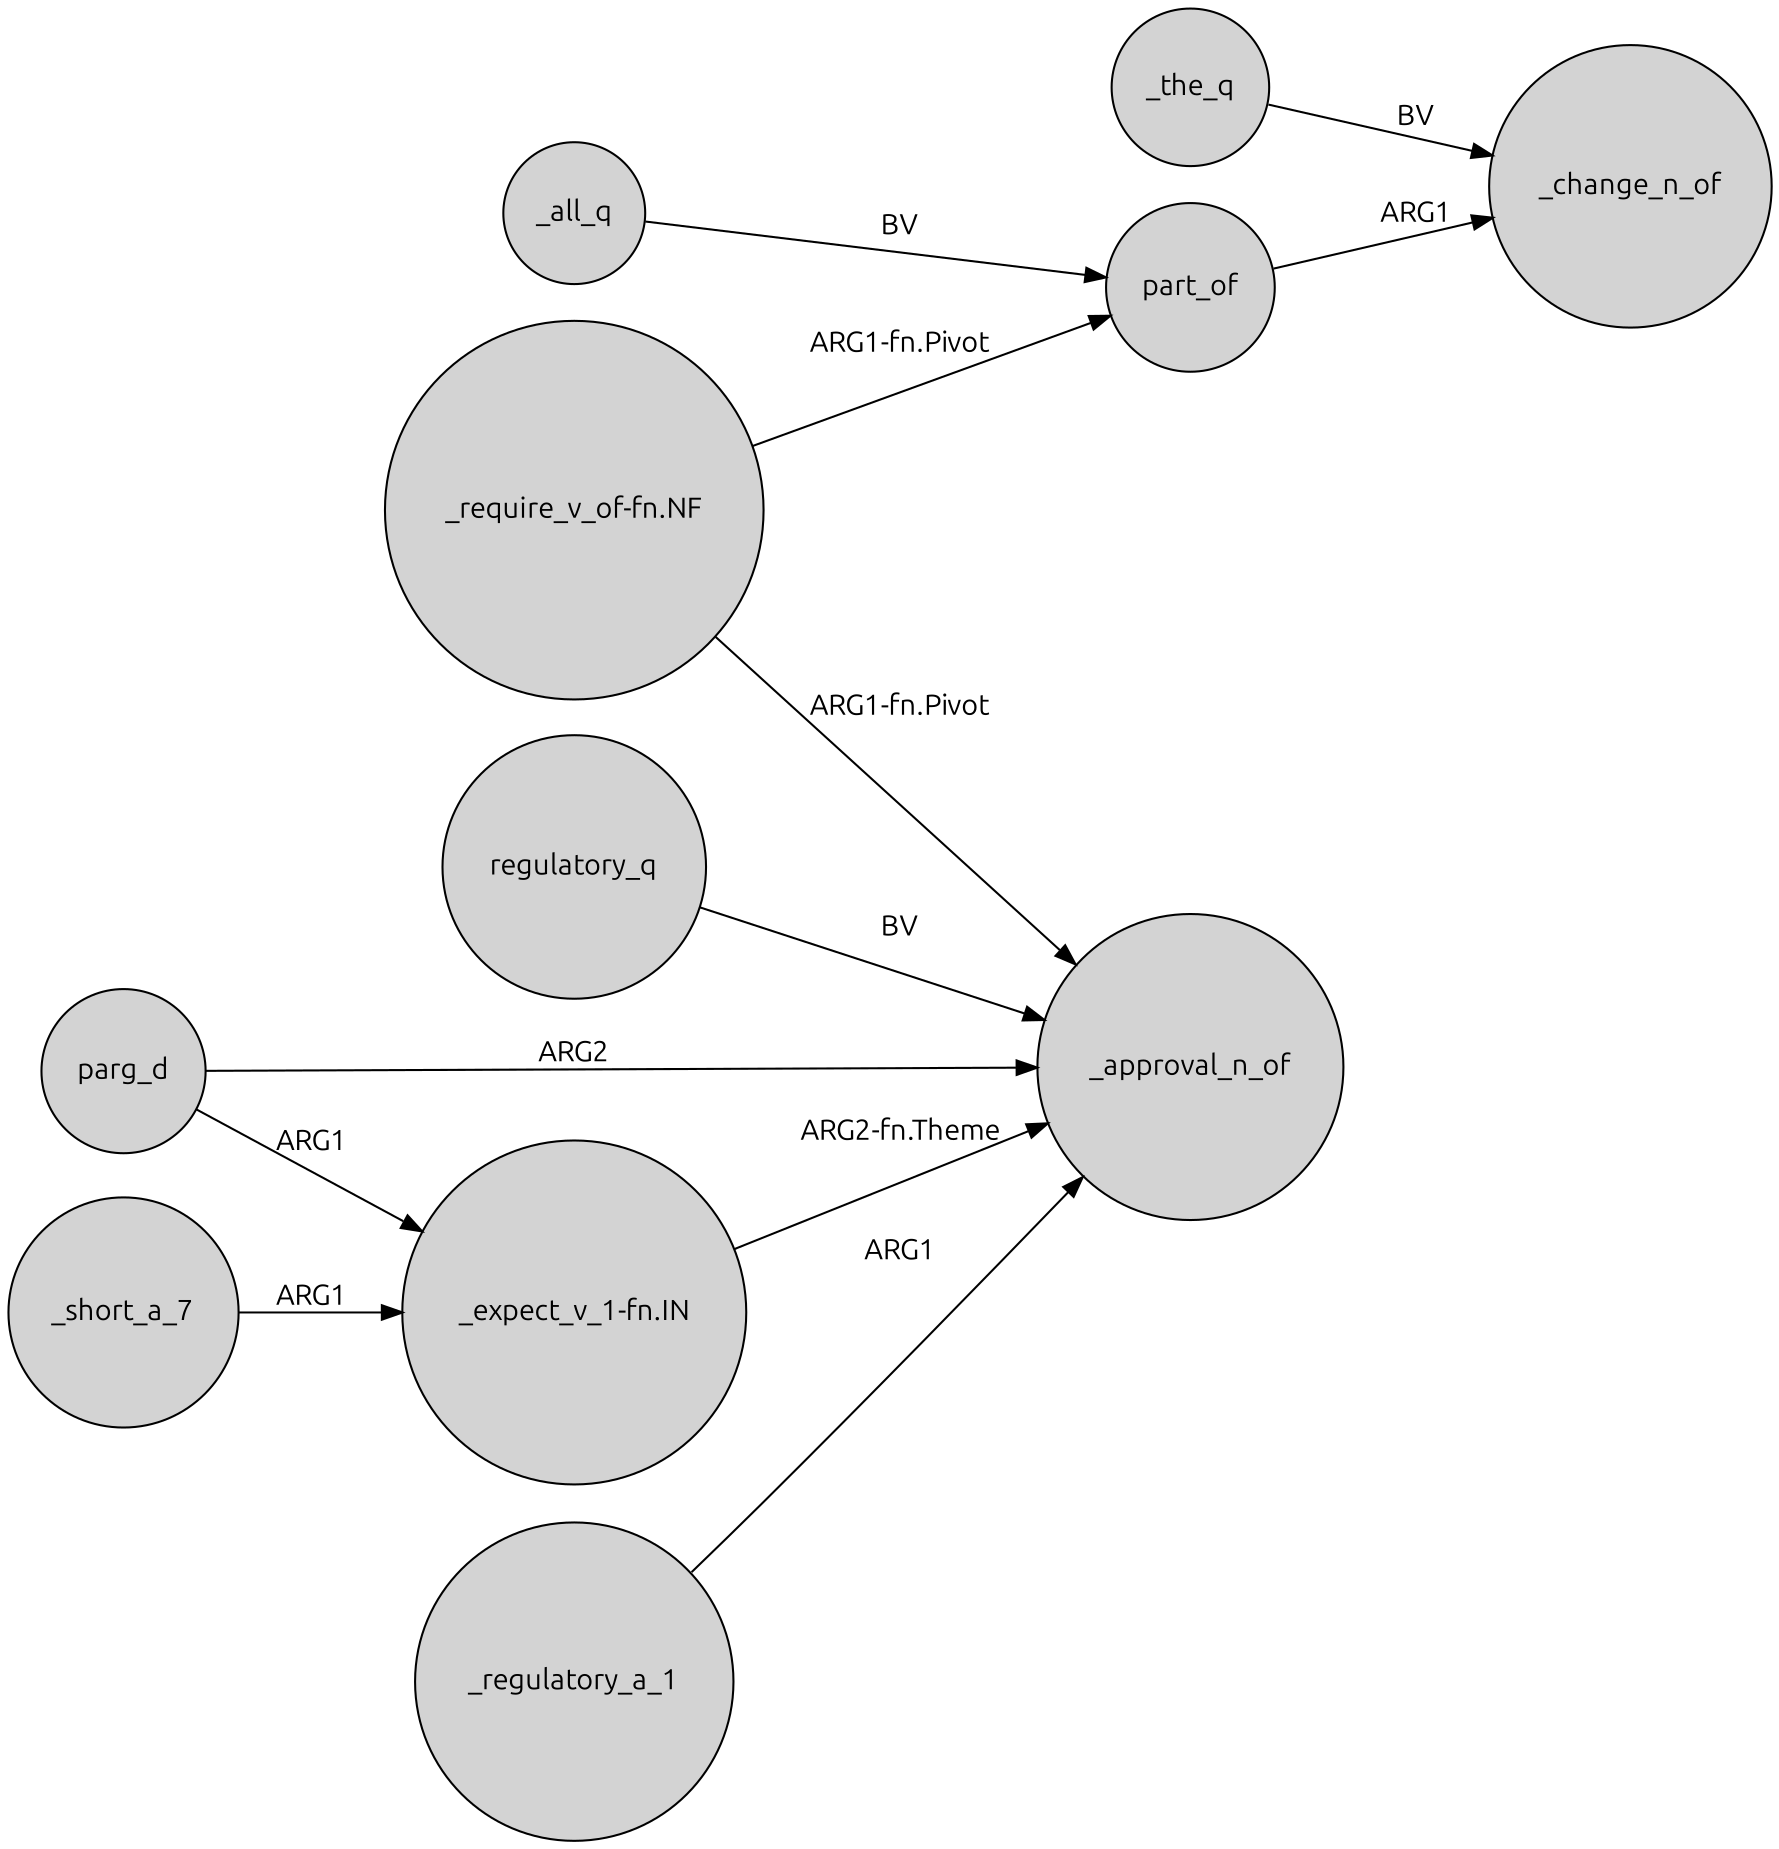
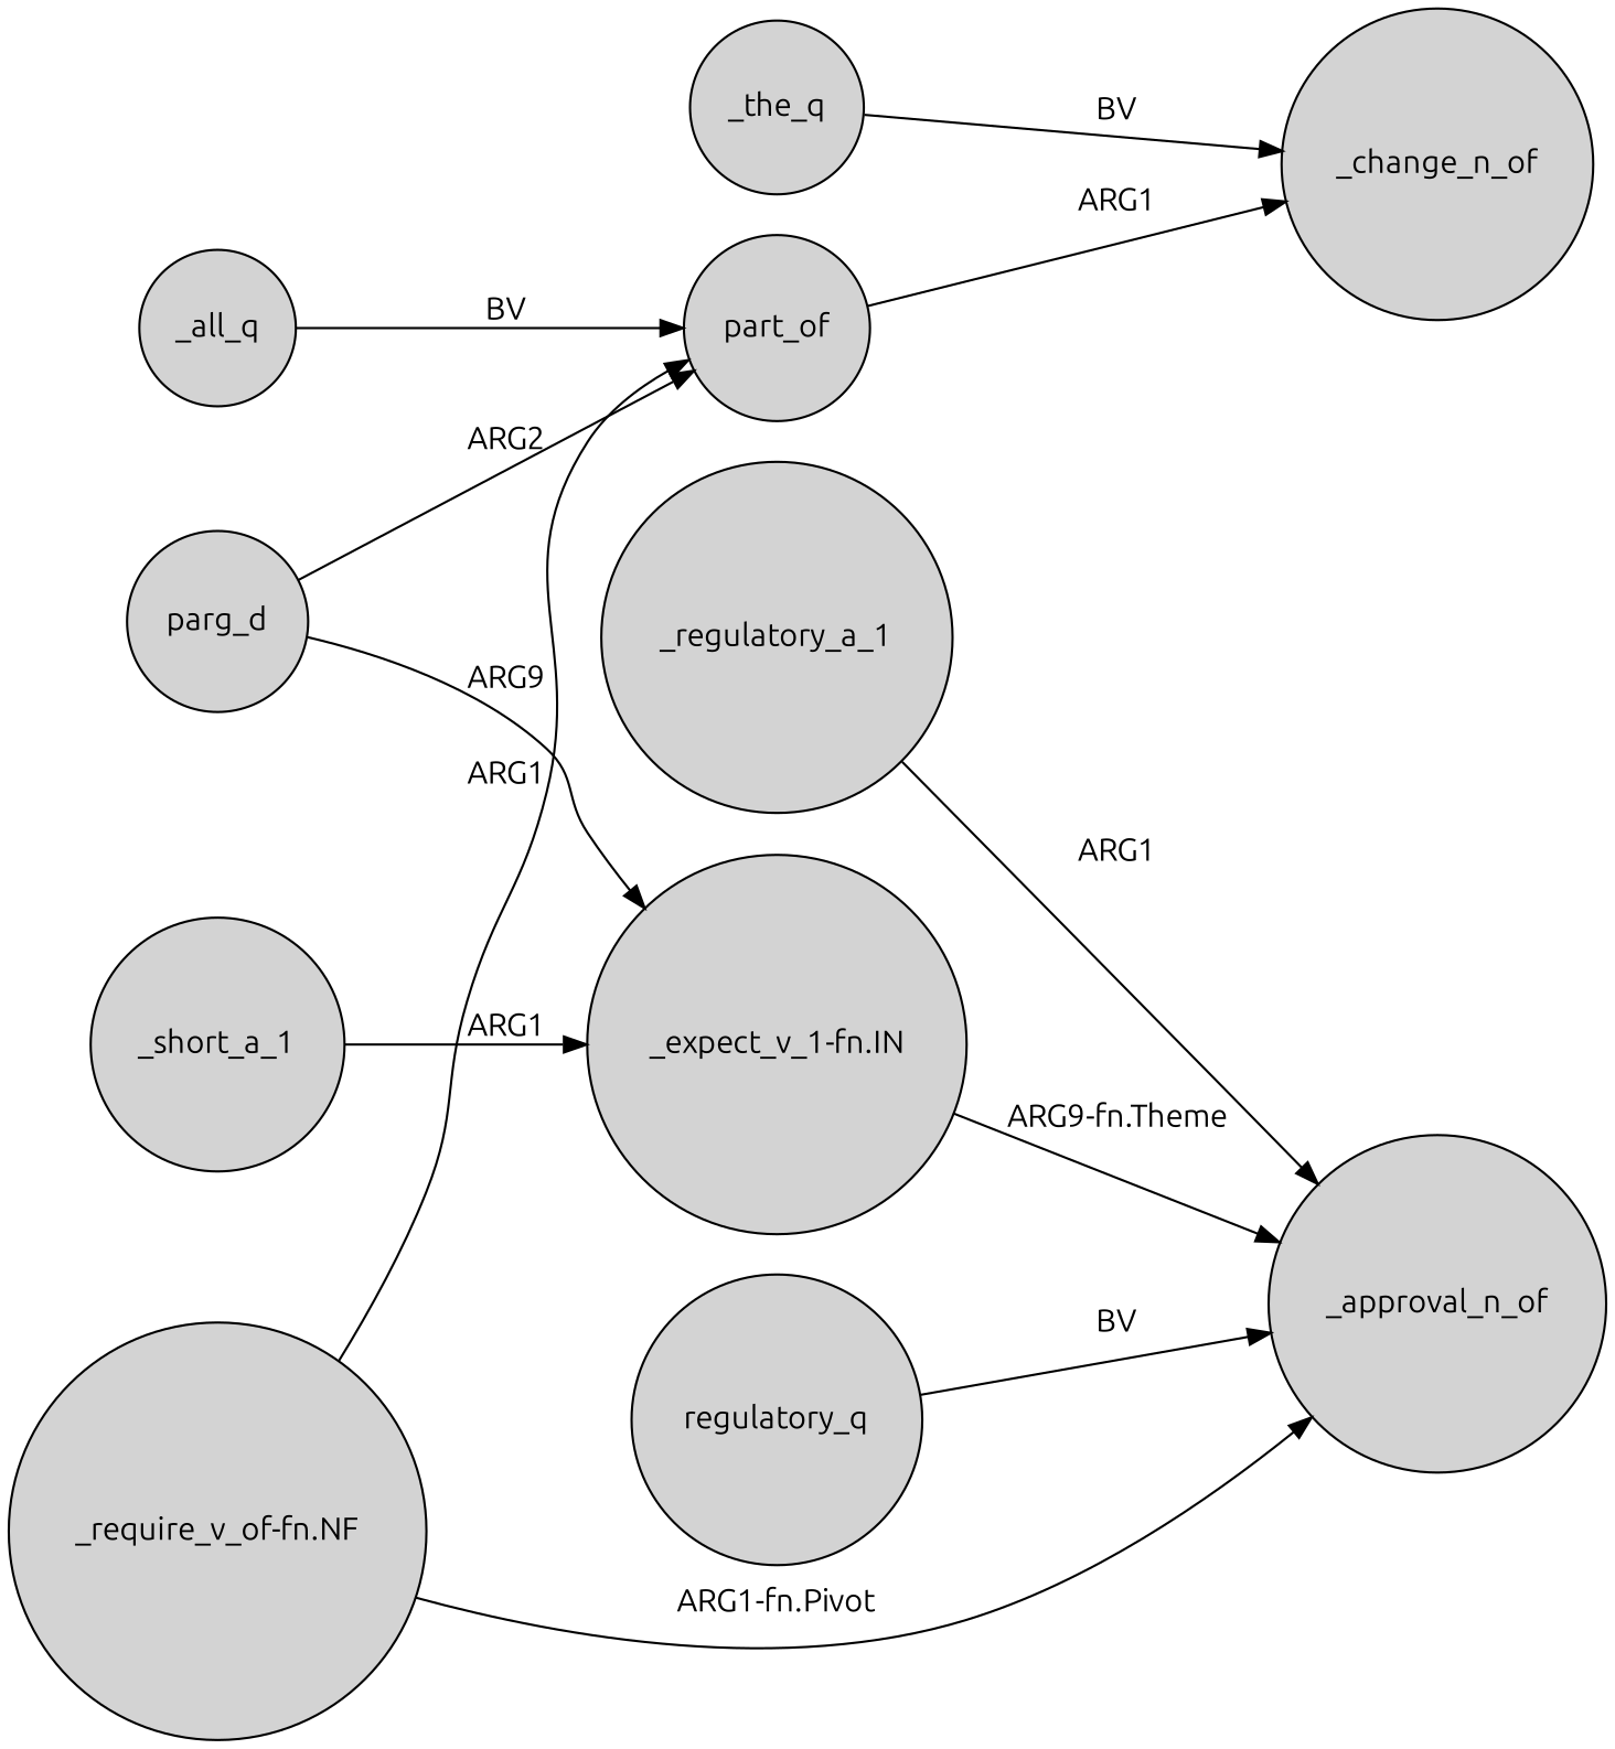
  digraph {
    fontname=Ubuntu
    rankdir=LR
    node [fontname=Ubuntu shape=circle style=filled]
    edge [fontname=Ubuntu]
    _the_q
    _change_n_of
    _all_q
    part_of
    n5 [label=regulatory_q]
    _approval_n_of
    parg_d
    "_expect_v_1-fn.IN"
-   _short_a_1 [label=_short_a_7]
+   _short_a_1
    _regulatory_a_1
    "_require_v_of-fn.NF"
    _the_q -> _change_n_of [label=BV]
    _all_q -> part_of [label=BV]
    part_of -> _change_n_of [label=ARG1]
    n5 -> _approval_n_of [label=BV]
-   parg_d -> _approval_n_of [label=ARG2]
-   parg_d -> "_expect_v_1-fn.IN" [label=ARG1]
-   "_expect_v_1-fn.IN" -> _approval_n_of [label="ARG2-fn.Theme"]
+   parg_d -> part_of [label=ARG2]
+   parg_d -> "_expect_v_1-fn.IN" [label=ARG9]
+   "_expect_v_1-fn.IN" -> _approval_n_of [label="ARG9-fn.Theme"]
    _short_a_1 -> "_expect_v_1-fn.IN" [label=ARG1]
    _regulatory_a_1 -> _approval_n_of [label=ARG1]
-   "_require_v_of-fn.NF" -> part_of [label="ARG1-fn.Pivot"]
+   "_require_v_of-fn.NF" -> part_of [label=ARG1]
    "_require_v_of-fn.NF" -> _approval_n_of [label="ARG1-fn.Pivot"]
  }
